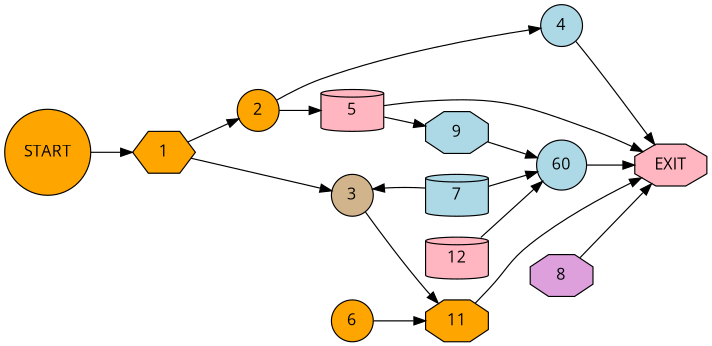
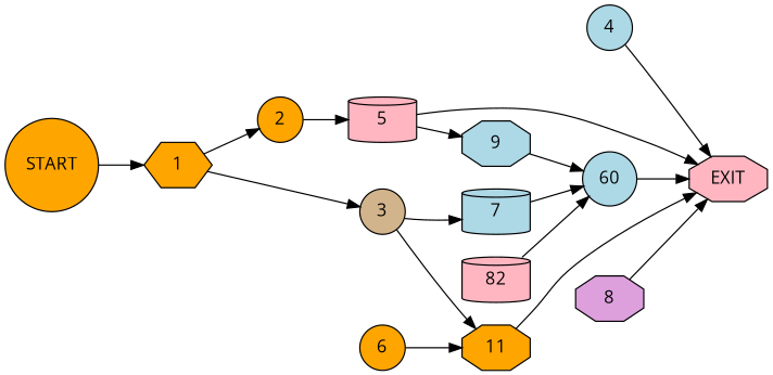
  digraph {
    fontname="Open Sans"
    rankdir=LR
    node [fillcolor=orange fontname="Open Sans" shape=circle style=filled]
    edge [fontname="Open Sans"]
    n1 [label=START]
    1 [shape=hexagon]
    2
    3 [fillcolor=tan]
    n5 [fillcolor=lightpink label=EXIT shape=octagon]
    4 [fillcolor=lightblue]
    5 [fillcolor=lightpink shape=cylinder]
    7 [fillcolor=lightblue shape=cylinder]
    11 [shape=octagon]
    9 [fillcolor=lightblue shape=octagon]
    6
    n12 [fillcolor=lightblue label=60]
    8 [fillcolor=plum shape=octagon]
-   12 [fillcolor=lightpink shape=cylinder]
+   12 [fillcolor=lightpink shape=cylinder label=82]
    n1 -> 1
    1 -> 2
    1 -> 3
-   2 -> 4
    2 -> 5
-   7 -> 3
+   3 -> 7
    3 -> 11
    4 -> n5
    5 -> n5
    5 -> 9
    7 -> n12
    11 -> n5
    9 -> n12
    6 -> 11
    n12 -> n5
    8 -> n5
    12 -> n12
  }
